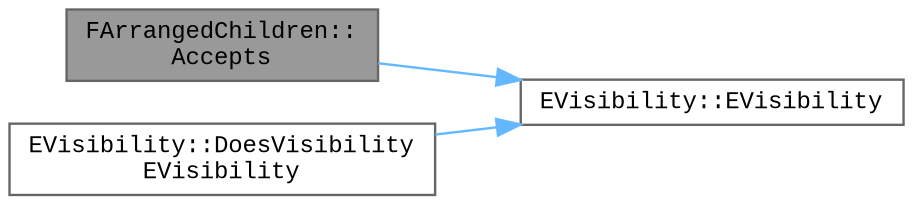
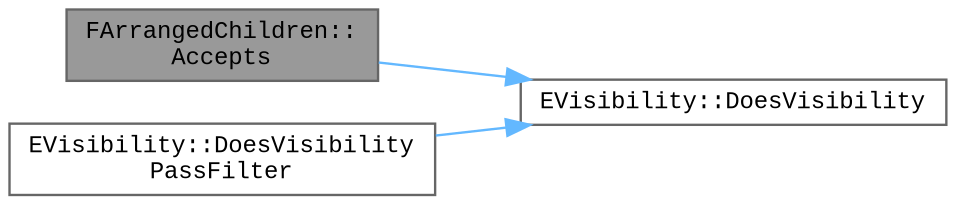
  digraph {
    fontname="Liberation Mono"
    rankdir=LR
    node [color=grey40 fillcolor=white fontname="Liberation Mono" fontsize=10 shape=box style=filled]
    edge [color=steelblue1 fontname="Liberation Mono" fontsize=10 labelfontname=Helvetica labelfontsize=10 style=solid]
    n1 [color=gray40 fillcolor=grey60 fontcolor=black height=0.2 label="FArrangedChildren::\lAccepts" width=0.4]
-   n2 [height=0.2 label="EVisibility::EVisibility" width=0.4]
-   n3 [height=0.2 label="EVisibility::DoesVisibility\lEVisibility" width=0.4]
+   n2 [height=0.2 label="EVisibility::DoesVisibility" width=0.4]
+   n3 [height=0.2 label="EVisibility::DoesVisibility\lPassFilter" width=0.4]
    n1 -> n2
    n3 -> n2
  }
